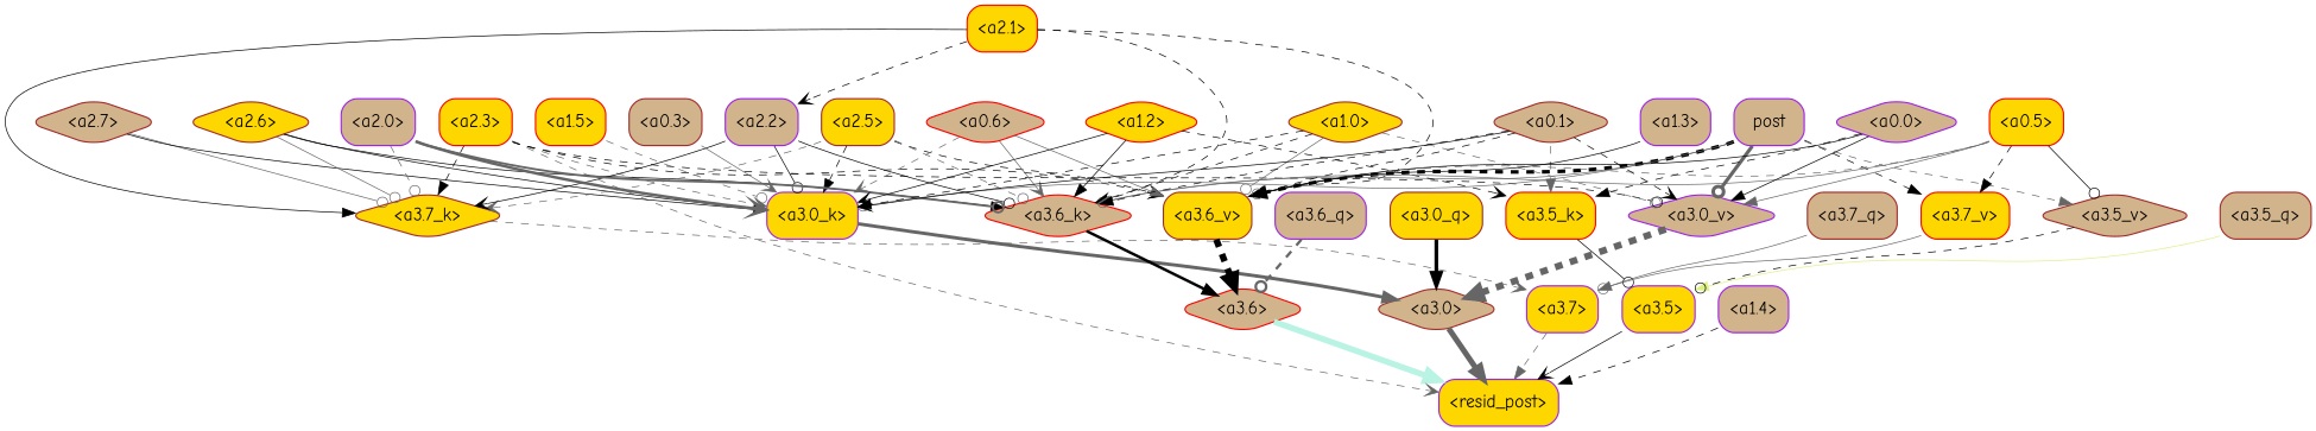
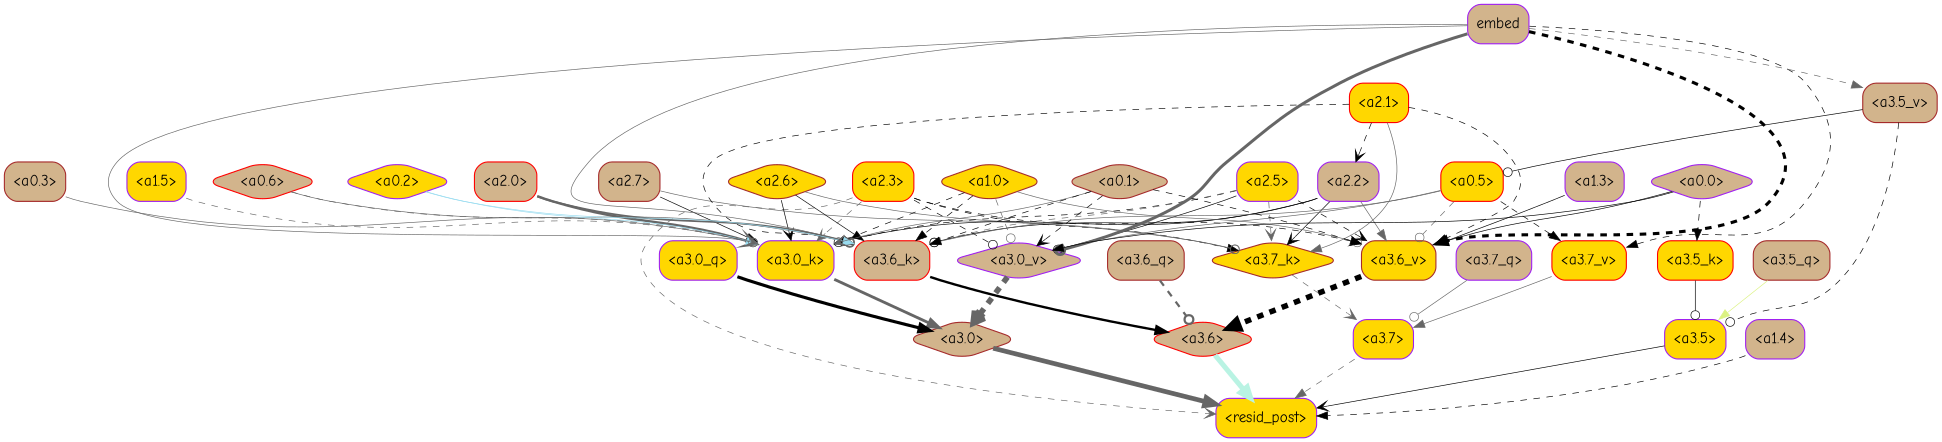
  strict digraph {
    fontname="Comic Neue"
    splines=true
    node [color=brown fillcolor=gold fontname="Comic Neue" shape=box style="filled, rounded"]
    edge [arrowhead=normal color=black fontname="Comic Neue" penwidth=0.6 style=dashed]
    "<a3.7>" [color=purple]
    "<resid_post>" [color=purple]
    "<a3.6>" [color=red fillcolor=tan shape=diamond]
    "<a3.5>" [color=purple]
    "<a3.0>" [fillcolor=tan shape=diamond]
    "<a2.3>" [color=red]
    "<a3.7_k>" [shape=diamond]
    "<a3.0_k>" [color=purple]
    "<a3.6_v>"
    "<a3.0_v>" [color=purple fillcolor=tan shape=diamond]
    "<a1.4>" [color=purple fillcolor=tan]
-   "<a3.7_q>" [fillcolor=tan]
-   "<a3.6_q>" [color=purple fillcolor=tan]
+   "<a3.7_q>" [color=purple fillcolor=tan]
+   "<a3.6_q>" [fillcolor=tan]
    "<a3.5_q>" [fillcolor=tan]
-   "<a3.0_q>"
-   "<a3.6_k>" [color=red fillcolor=tan shape=diamond]
+   "<a3.0_q>" [color=purple]
+   "<a3.6_k>" [color=red fillcolor=tan]
    "<a3.5_k>" [color=red]
    "<a3.7_v>" [color=red]
-   "<a3.5_v>" [fillcolor=tan shape=diamond]
-   "<a2.7>" [fillcolor=tan shape=diamond]
+   "<a3.5_v>" [fillcolor=tan]
+   "<a2.7>" [fillcolor=tan]
    "<a2.6>" [shape=diamond]
-   "<a2.5>"
+   "<a2.5>" [color=purple]
    "<a2.2>" [color=purple fillcolor=tan]
    "<a2.1>" [color=red]
-   "<a2.0>" [color=purple fillcolor=tan]
-   embed [color=purple fillcolor=tan label=post]
-   "<a1.2>" [color=red shape=diamond]
+   "<a2.0>" [color=red fillcolor=tan]
+   embed [color=purple fillcolor=tan]
    "<a1.0>" [shape=diamond]
    "<a0.6>" [color=red fillcolor=tan shape=diamond]
    "<a0.5>" [color=red]
+   "<a0.2>" [color=purple shape=diamond]
    "<a0.1>" [fillcolor=tan shape=diamond]
    "<a0.0>" [color=purple fillcolor=tan shape=diamond]
-   "<a1.5>" [color=red]
+   "<a1.5>" [color=purple]
    "<a0.3>" [fillcolor=tan]
    "<a1.3>" [color=purple fillcolor=tan]
    "<a3.7>" -> "<resid_post>" [color=gray40]
    "<a3.6>" -> "<resid_post>" [color="#b9f3e3" penwidth=4.646730065345764 arrowhead="" style=""]
    "<a3.5>" -> "<resid_post>" [arrowhead=vee style=bold]
    "<a3.0>" -> "<resid_post>" [color=gray40 penwidth=4.323132634162903 style=bold]
    "<a2.3>" -> "<resid_post>" [arrowhead=vee color=gray40]
    "<a2.3>" -> "<a3.7_k>"
    "<a2.3>" -> "<a3.0_k>" [arrowhead=vee color=gray40]
    "<a2.3>" -> "<a3.6_v>" [arrowhead=vee]
    "<a2.3>" -> "<a3.0_v>" [arrowhead=odot]
    "<a3.7_k>" -> "<a3.7>" [arrowhead=vee color=gray40]
    "<a3.0_k>" -> "<a3.0>" [color=gray40 penwidth=2.6274144649505615 style=bold]
    "<a3.6_v>" -> "<a3.6>" [penwidth=5.002329230308533]
-   "<a3.0_v>" -> "<a3.0>" [color=gray40 penwidth=5.188832879066467]
+   "<a3.0_v>" -> "<a3.0>" [arrowhead=vee color=gray40 penwidth=5.188832879066467]
    "<a1.4>" -> "<resid_post>"
    "<a3.7_q>" -> "<a3.7>" [arrowhead=odot color=gray40 style=bold]
    "<a3.6_q>" -> "<a3.6>" [arrowhead=odot color=gray40 penwidth=2.03758105635643]
    "<a3.5_q>" -> "<a3.5>" [color="#dbf282" arrowhead="" style=""]
    "<a3.0_q>" -> "<a3.0>" [penwidth=2.8638100624084473 style=bold]
    "<a3.6_k>" -> "<a3.6>" [penwidth=2.174198240041733 style=bold]
    "<a3.5_k>" -> "<a3.5>" [arrowhead=odot style=bold]
    "<a3.7_v>" -> "<a3.7>" [color=gray40 style=bold]
    "<a3.5_v>" -> "<a3.5>" [arrowhead=odot]
    "<a2.7>" -> "<a3.7_k>" [arrowhead=odot color=gray40 style=bold]
    "<a2.7>" -> "<a3.0_k>" [style=bold]
    "<a2.6>" -> "<a3.7_k>" [arrowhead=odot color=gray40 style=bold]
    "<a2.6>" -> "<a3.0_k>" [arrowhead=vee style=bold]
    "<a2.6>" -> "<a3.6_k>" [style=bold]
    "<a2.5>" -> "<a3.7_k>" [arrowhead=vee color=gray40]
    "<a2.5>" -> "<a3.0_k>"
    "<a2.5>" -> "<a3.6_v>" [arrowhead=vee]
+   "<a2.5>" -> "<a3.0_v>" [arrowhead=odot style=bold]
    "<a2.5>" -> "<a3.6_k>" [arrowhead=odot color=gray40]
    "<a2.2>" -> "<a3.7_k>" [arrowhead=vee style=bold]
    "<a2.2>" -> "<a3.0_k>" [arrowhead=odot style=bold]
-   "<a0.6>" -> "<a3.6_v>" [color=gray40 style=bold]
+   "<a2.2>" -> "<a3.6_v>" [color=gray40 style=bold]
    "<a2.2>" -> "<a3.6_k>" [arrowhead=odot style=bold]
-   "<a2.1>" -> "<a3.7_k>" [style=bold]
-   "<a2.1>" -> "<a3.6_v>" [arrowhead=vee]
+   "<a2.1>" -> "<a3.7_k>" [color=gray40 style=bold]
+   "<a2.1>" -> "<a3.6_v>"
    "<a2.1>" -> "<a3.6_k>" [arrowhead=vee]
    "<a2.1>" -> "<a2.2>" [arrowhead=vee]
-   "<a2.0>" -> "<a3.7_k>" [arrowhead=odot color=gray40]
    "<a2.0>" -> "<a3.0_k>" [arrowhead=vee color=gray40 penwidth=2.2218968719244003 style=bold]
    "<a2.0>" -> "<a3.6_k>" [arrowhead=odot color=gray40 penwidth=1.6454488784074783 style=bold]
    embed -> "<a3.0_k>" [arrowhead=odot color=gray40 style=bold]
    embed -> "<a3.6_v>" [penwidth=2.8301228284835815]
    embed -> "<a3.0_v>" [arrowhead=odot color=gray40 penwidth=2.7660785913467407 style=bold]
    embed -> "<a3.6_k>" [arrowhead=odot color=gray40 style=bold]
    embed -> "<a3.7_v>"
    embed -> "<a3.5_v>" [color=gray40]
-   "<a1.2>" -> "<a3.0_k>" [arrowhead=vee style=bold]
-   "<a1.2>" -> "<a3.6_k>" [style=bold]
-   "<a1.2>" -> "<a3.5_k>" [arrowhead=vee]
    "<a1.0>" -> "<a3.0_k>"
    "<a1.0>" -> "<a3.6_v>" [arrowhead=odot color=gray40 style=bold]
    "<a1.0>" -> "<a3.0_v>" [arrowhead=odot color=gray40]
    "<a1.0>" -> "<a3.6_k>"
    "<a0.6>" -> "<a3.0_k>" [arrowhead=vee color=gray40]
    "<a0.6>" -> "<a3.6_k>" [arrowhead=vee color=gray40 style=bold]
    "<a0.5>" -> "<a3.6_v>" [arrowhead=odot color=gray40]
    "<a0.5>" -> "<a3.0_v>" [color=gray40 penwidth=0.6124261617660522 style=bold]
    "<a0.5>" -> "<a3.6_k>" [color=gray40 style=bold]
    "<a0.5>" -> "<a3.7_v>"
-   "<a0.5>" -> "<a3.5_v>" [arrowhead=odot style=bold]
-   "<a0.1>" -> "<a3.0_k>" [arrowhead=vee style=bold]
+   "<a3.5_v>" -> "<a0.5>" [arrowhead=odot style=bold]
+   "<a0.2>" -> "<a3.0_k>" [color="#99dcf0" arrowhead="" style=""]
+   "<a0.2>" -> "<a3.6_k>" [color="#99dcf0" arrowhead="" style=""]
+   "<a0.1>" -> "<a3.0_k>" [arrowhead=vee color=gray40 style=bold]
    "<a0.1>" -> "<a3.6_v>"
    "<a0.1>" -> "<a3.0_v>" [arrowhead=vee]
    "<a0.1>" -> "<a3.6_k>"
-   "<a0.1>" -> "<a3.5_k>" [color=gray40]
    "<a0.0>" -> "<a3.6_v>" [style=bold]
    "<a0.0>" -> "<a3.0_v>" [style=bold]
    "<a0.0>" -> "<a3.5_k>"
    "<a1.5>" -> "<a3.0_k>" [arrowhead=odot color=gray40]
    "<a0.3>" -> "<a3.0_k>" [arrowhead=vee color=gray40 style=bold]
    "<a1.3>" -> "<a3.6_v>" [style=bold]
  }
